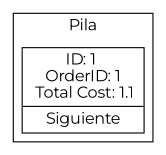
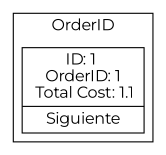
  digraph {
    rankdir=TB
    fontname=Montserrat
    n1 [label="{<data> ID: 1 \n OrderID: 1 \n Total Cost: 1.1 | <next> Siguiente }" shape=record fontname=Montserrat]
    subgraph cluster_1 {
-     label=Pila
+     label=OrderID
      n1
    }
  }
